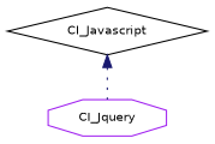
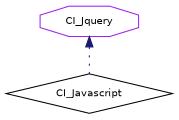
  digraph {
    rankdir=TB
    node [fillcolor=white fontname=Helvetica fontsize=10 style=filled]
    n1 [color=black height=0.2 label=CI_Javascript shape=diamond width=0.4]
    n2 [color=purple height=0.2 label=CI_Jquery shape=octagon width=0.4]
-   n1 -> n2 [color=midnightblue dir=back fontname=Helvetica fontsize=10 labelfontname=Helvetica labelfontsize=10 style=dotted]
+   n2 -> n1 [color=midnightblue dir=back fontname=Helvetica fontsize=10 labelfontname=Helvetica labelfontsize=10 style=dotted]
  }
